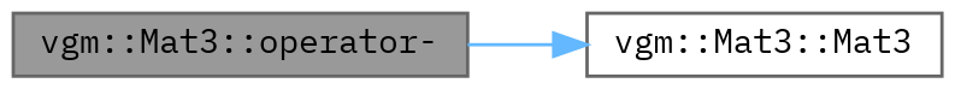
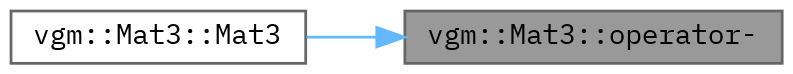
  digraph {
    rankdir=LR
    fontname="IBM Plex Mono"
    node [fontname="IBM Plex Mono" fontsize=10 shape=box style=filled]
    n1 [color=gray40 fillcolor=grey60 fontcolor=black height=0.2 label="vgm::Mat3::operator-" width=0.4]
    n2 [color=grey40 fillcolor=white height=0.2 label="vgm::Mat3::Mat3" width=0.4]
-   n1 -> n2 [color=steelblue1 fontname="IBM Plex Mono" fontsize=10 labelfontname=Helvetica labelfontsize=10 style=solid]
+   n2 -> n1 [color=steelblue1 fontname="IBM Plex Mono" fontsize=10 labelfontname=Helvetica labelfontsize=10 style=solid]
  }
